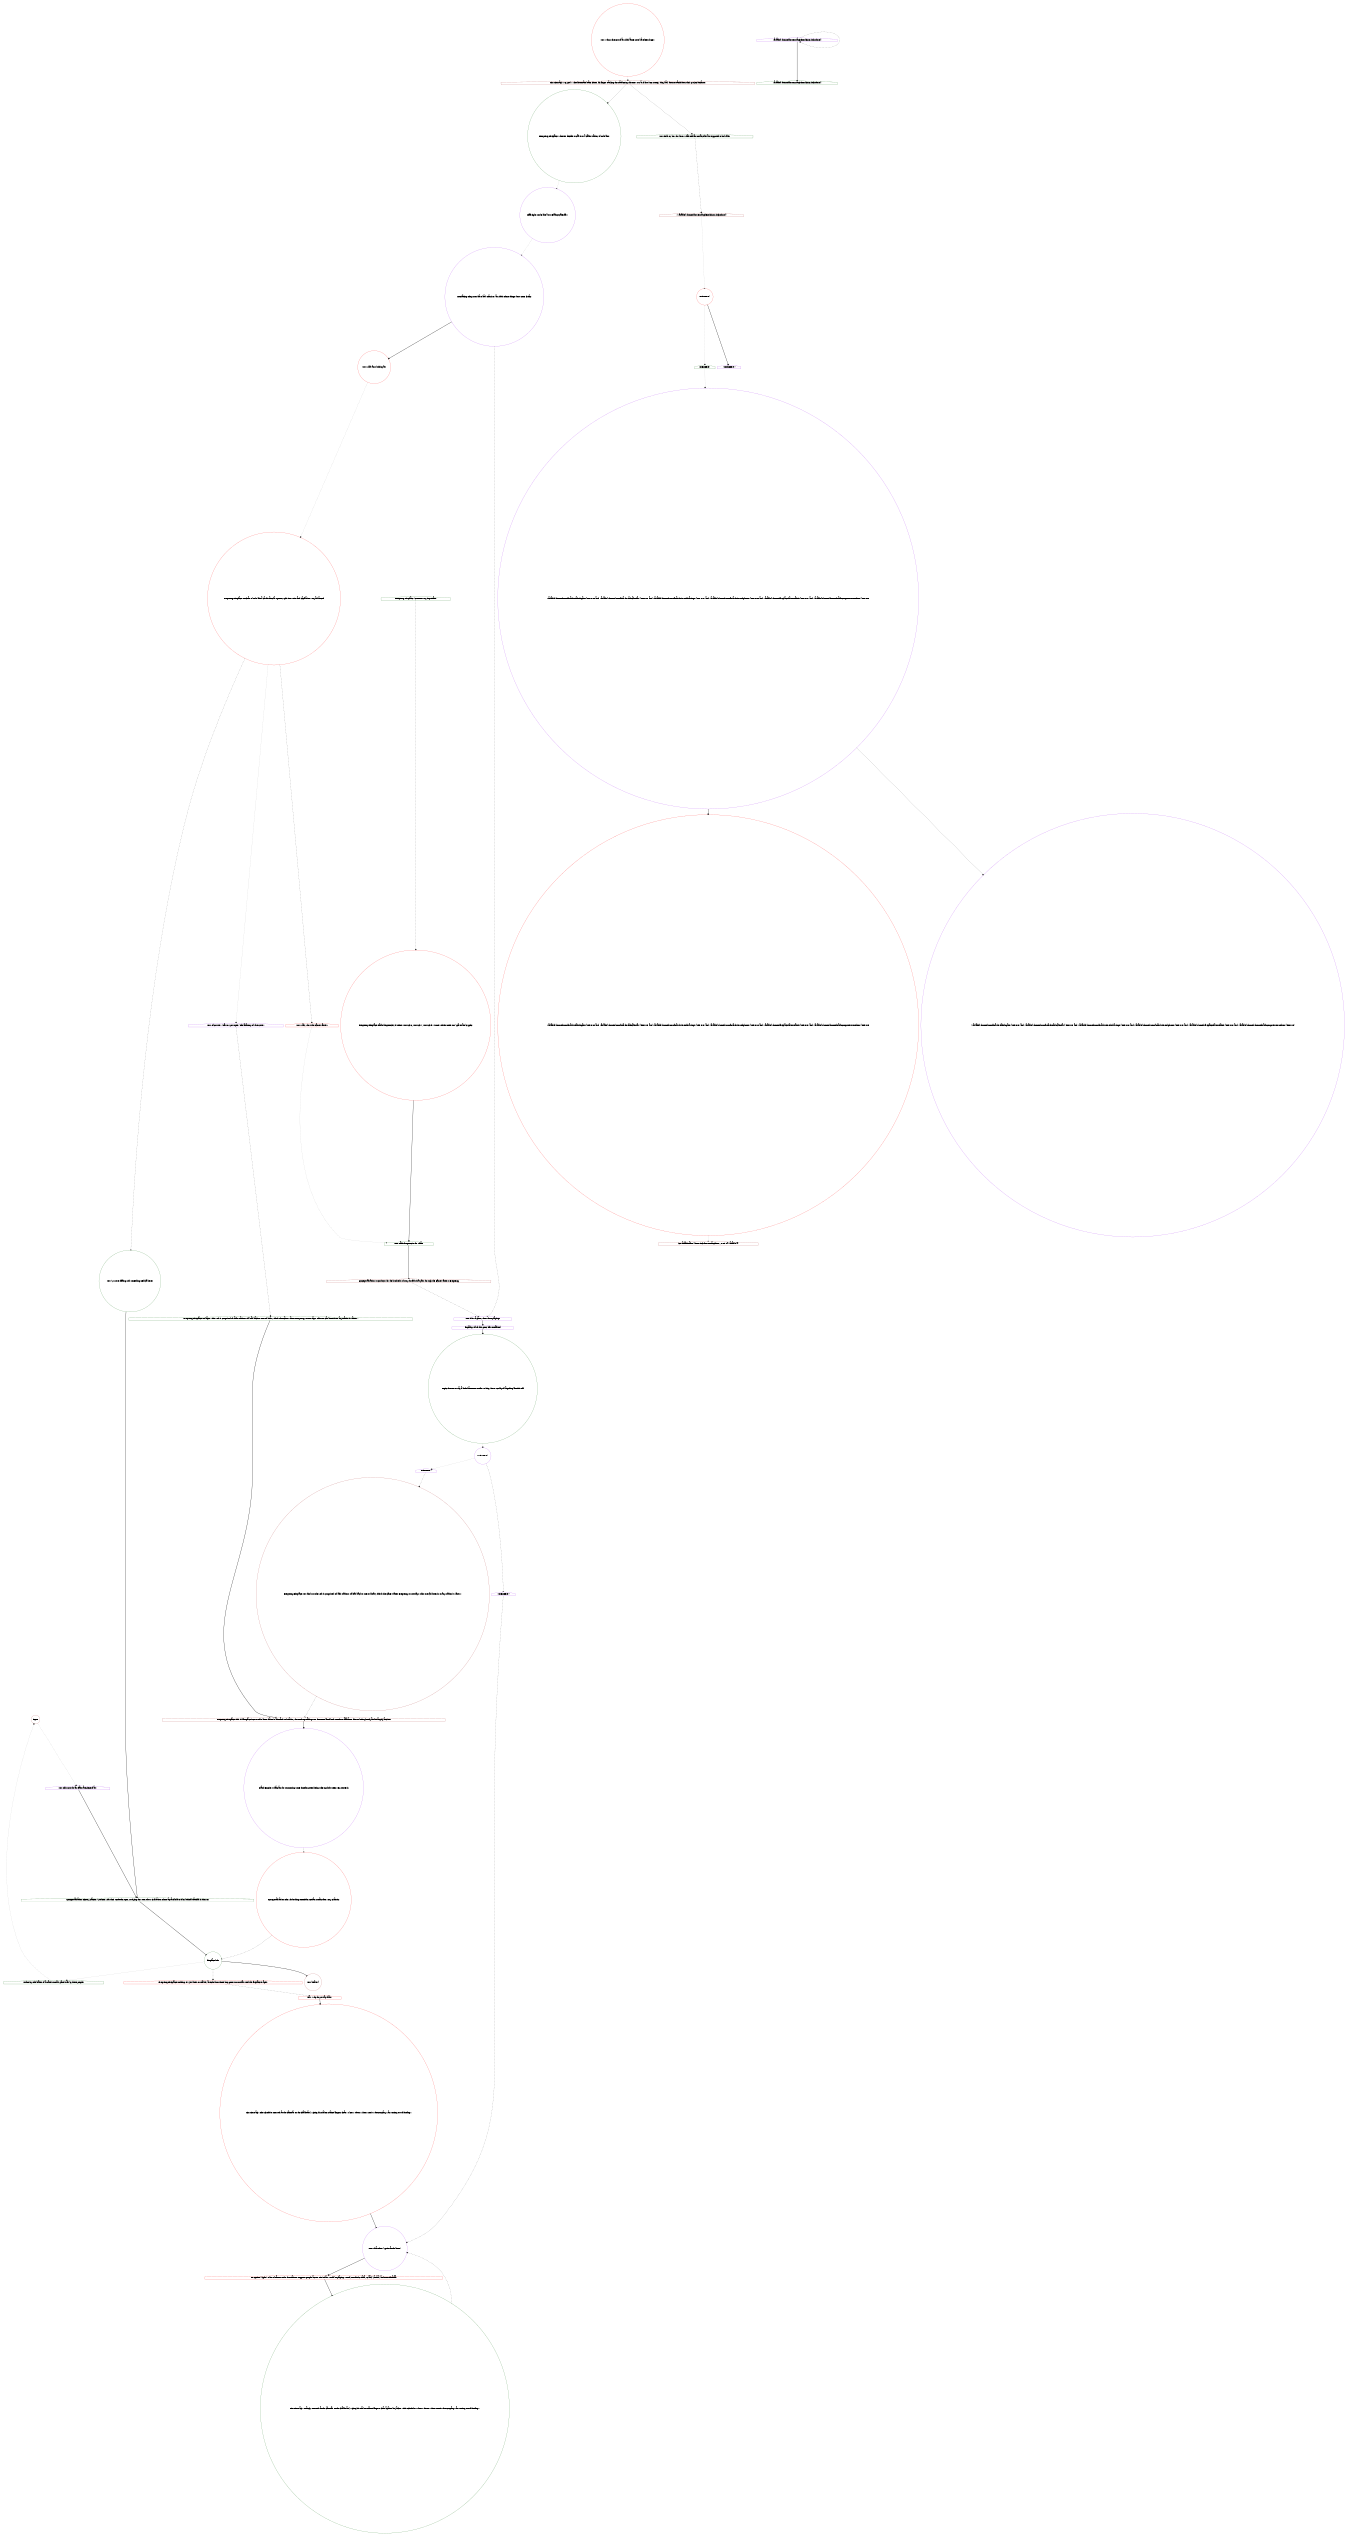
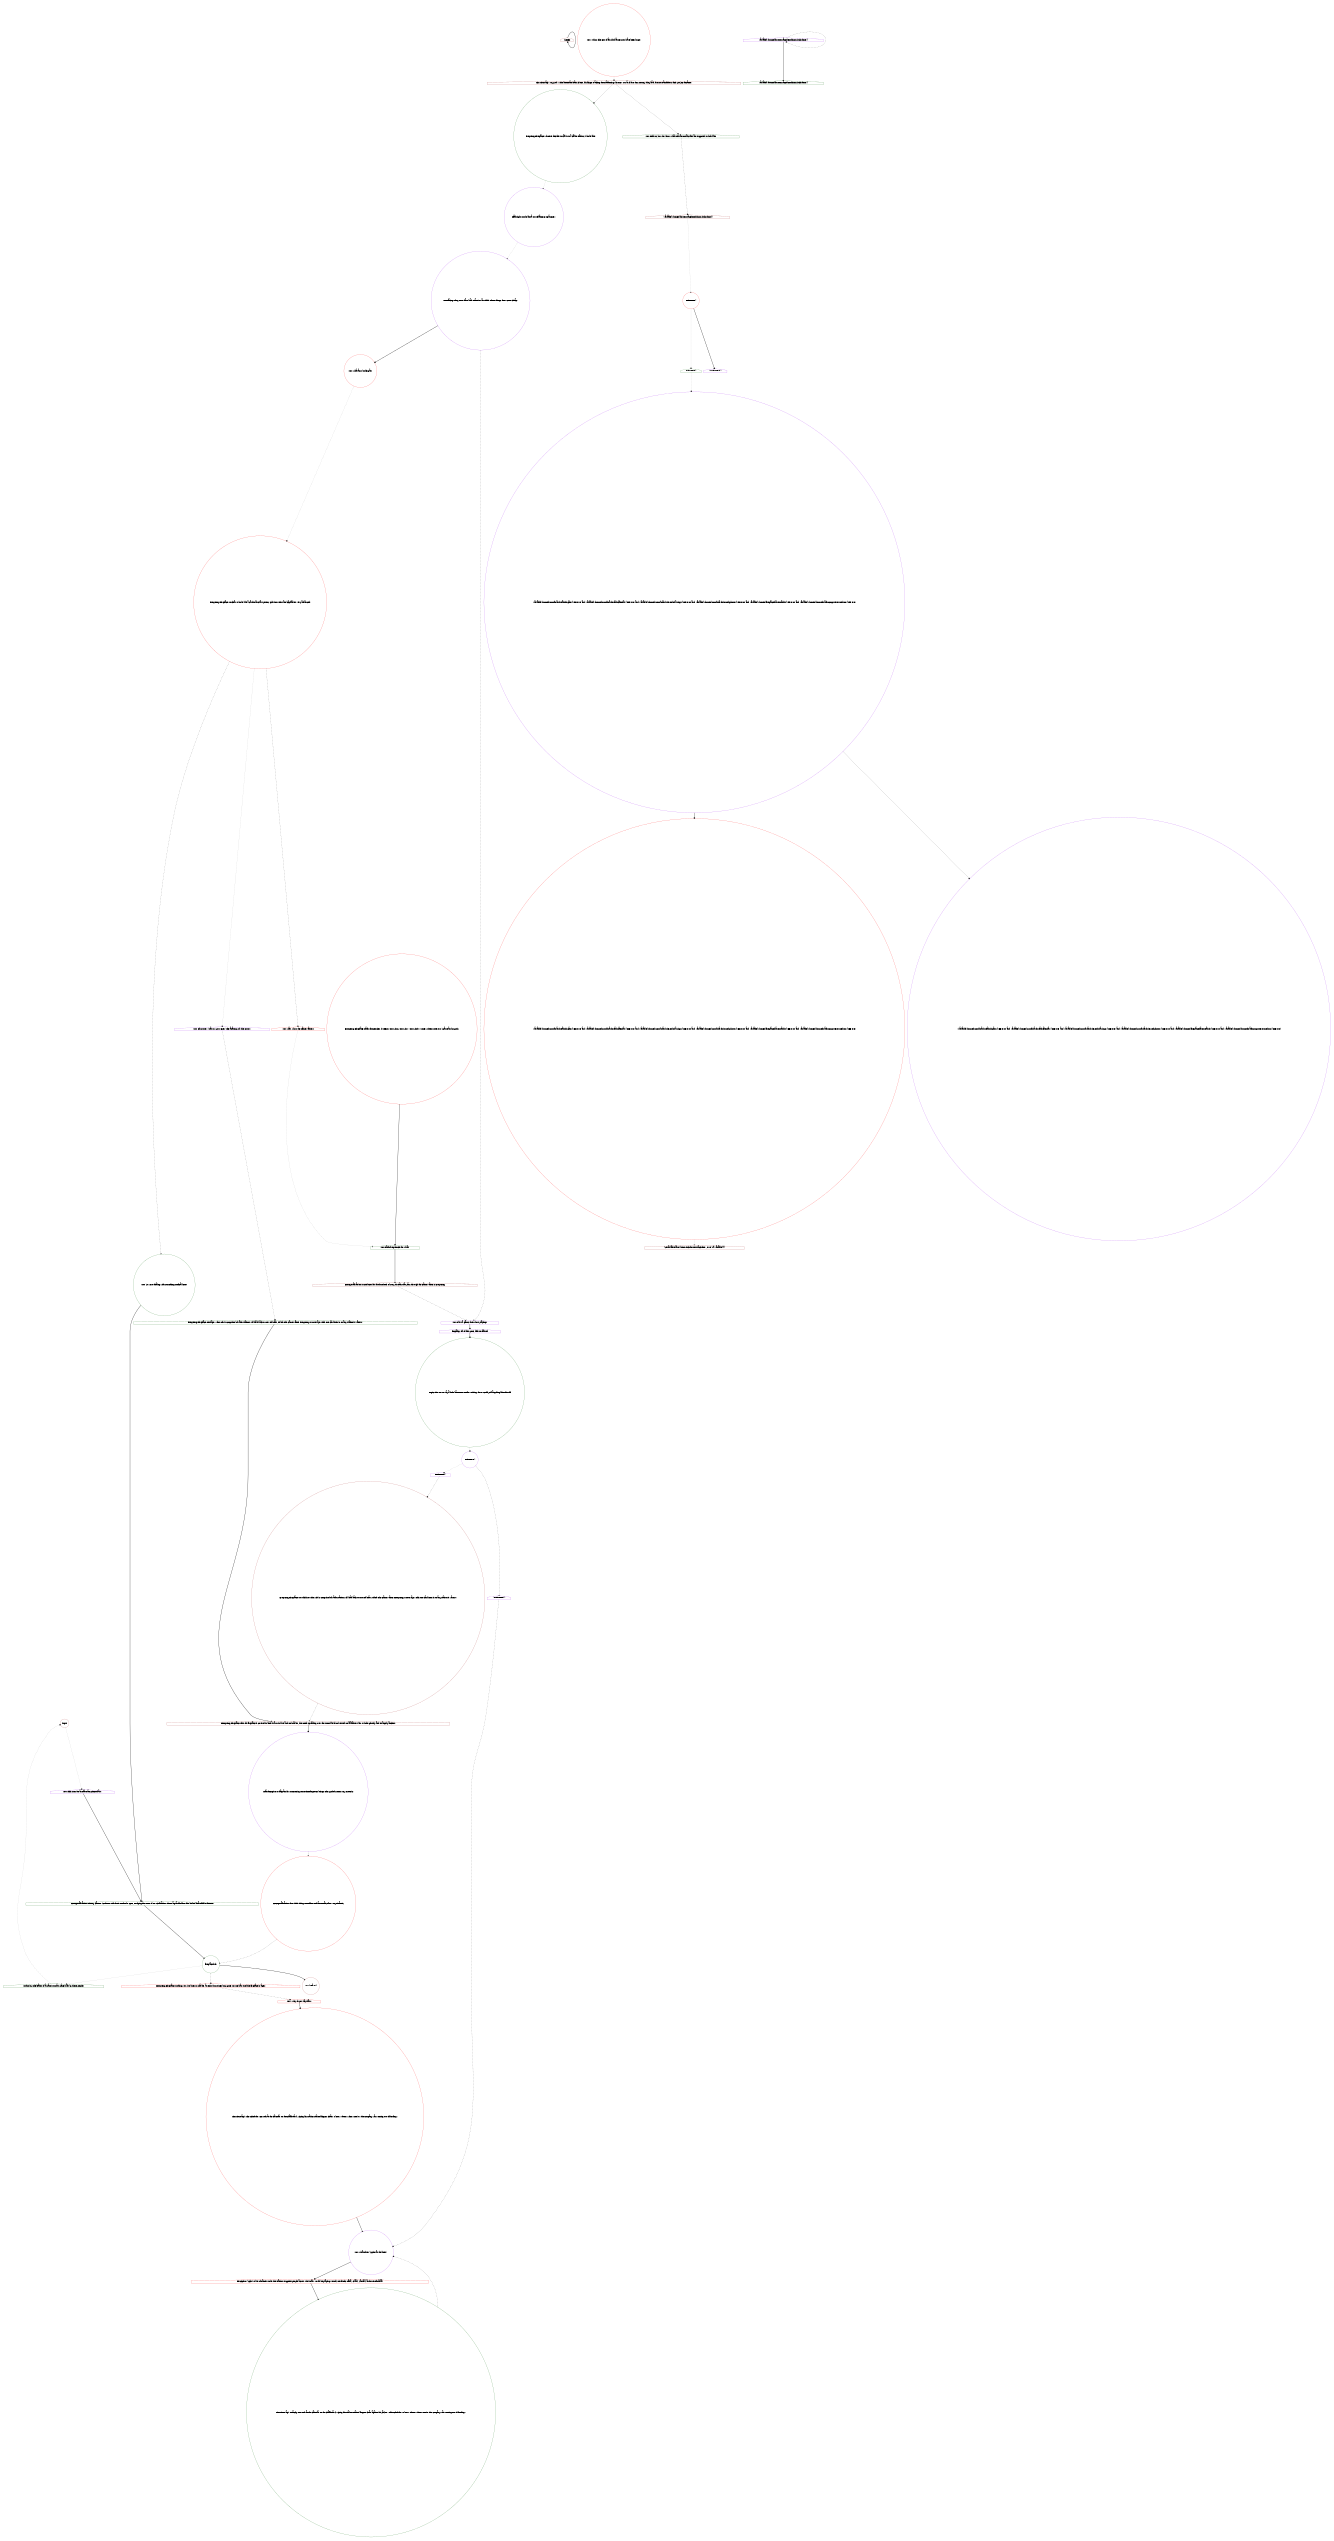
  digraph {
    node [color=purple shape=house]
    edge [arrowhead=box style=dashed]
+   n1 [color=brown label=START]
    n2 [color=brown label=input shape=circle]
    n3 [label="You: This must be an elaborate piece of art."]
    n4 [color=darkgreen label="Conceptualization: History classes. Students with their textbooks open, studying the roots of our civilization. Those aquarelle-blue tiles looked beautiful in the sun."]
    n5 [color=brown label="Conceptualization: A conductor for the hundreds of story threads that pass through the Game Master's Frequency."]
    n6 [label="You: If it's a game, then who's playing?"]
    n7 [label="Empathy: All of this gone, left unrealized."]
    n8 [color=red label="Frequency Fireplace: Unclear. It looks like a cardiovascular system, split into veins and capillaries. Very advanced." shape=circle]
    n9 [color=red label="You: Wait, who's the Game Master?"]
    n10 [color=darkgreen label="You: So we're dealing with something medical here?" shape=circle]
    n11 [label="You: Of course... (Narrow your eyes.) The anatomy of *the curse*."]
    n12 [color=darkgreen label="You: Radio frequencies for what?"]
    n13 [color=darkgreen label="Frequency Fireplace: Perhaps... The web is comprised of radio stations. All lead back to one red heart, titled: The Game Master Frequency. A note says: 'This one can listen in on any station it wants?!'"]
    n14 [color=red label="Frequency Fireplace: Radio frequencies, it seems. UKV123.6, UKV123.7, UKV123.9... some written notes too. Sparse and cryptic." shape=circle]
    n15 [color=darkgreen label="Authority: The leader of a massive on-air game built by these people."]
    n16 [color=red label="You: What am I looking at?" shape=circle]
-   n17 [color=darkgreen label="Frequency Fireplace: Someone very important."]
    n18 [color=darkgreen label="fireplace hub" shape=circle]
    n19 [color=brown label="Frequency Fireplace: This old fireplace is covered in lines drawn in blue and red marker, the mesh spreading over the stone like blood vessels on alabaster skin. It looks ghostly and strangely ancient."]
    n20 [label="Inland Empire: A diagram for summoning some time-forgotten being? The symbols seem very esoteric." shape=circle]
    n21 [color=red label="Conceptualization: The whole thing resembles Kedran mosaic tiles. Very Pisantic." shape=circle]
-   n22 [label="Half Light: Looks like a surveillance calendar..." shape=circle]
+   n22 [label="Half Light: Looks like a surveillance programme..." shape=circle]
    n23 [label="Interfacing: They must have had *massive* airwidth. These things don't come cheap." shape=circle]
    n24 [color=red label="Perception (Sight): A list of names under the stations suggests people across *six isolas* would be playing: Mundi, Insulinde, Katla, Graad, Samara, and even Iilmaraa."]
    n25 [color=darkgreen label="Kim Kitsuragi: \"Exactly.\" He nods at the calendar on the chalkboard, wiping his marker-stained fingers clean against his jacket. \"This schedule -- I know *doom* when I see it. The company was running out of funding.\"" shape=circle]
    n26 [label="You: What else? (Squint at the lines.)" shape=circle]
    n27 [color=red label="Frequency Fireplace: Nothing. It's just lines on marble, an echo from times long gone. No one has used the fireplace in ages."]
    n28 [color=red label="You: \"Why do you say that?\""]
    n29 [color=red label="Kim Kitsuragi: \"The schedule.\" He nods at the calendar on the chalkboard, wiping his marker-stained fingers clean. \"I know *doom* when I see it -- the company was running out of funding.\"" shape=circle]
    n30 [color=darkgreen label="You: Hold on, how do I know what Kedran mosaic tiles are supposed to look like?"]
    n31 [color=brown label="!(Variable[\"doomed.fortress_accident_kim_switch_done\"])"]
    n32 [color=red label="IsKimHere()" shape=circle]
    n33 [label="Variable[\"doomed.fortress_accident_kim_switch_done\"]"]
    n34 [color=darkgreen label="Variable[\"doomed.fortress_accident_kim_switch_done\"]"]
    n35 [color=darkgreen label="IsKimHere()"]
    n36 [label="!(IsKimHere())"]
    n37 [color=brown label="You: [Leave.]" shape=circle]
    n38 [color=brown label="Frequency Fireplace: You think so? The web is comprised of radio stations. All lead back to one red heart, titled: The Game Master Frequency. A note says: 'This one can listen in on any station it wants?!'" shape=circle]
    n39 [color=brown label="Kim Kitsuragi: \"My god...\" The lieutenant leans closer, his finger tracking the maddening rhizome. \"It's as if the *less money* they had, the more ambitious their project became.\""]
    n40 [color=darkgreen label="Frequency Fireplace: Whoever decides to call in to a call-in station, it looks like." shape=circle]
    n41 [color=darkgreen label="Logic: There's no way a little basement studio working *here* could pull anything like this off." shape=circle]
    n42 [label="IsKimHere()" shape=circle]
    n43 [color=red label="You: \"Mhm. The cost of airwidth alone must have been huge.\"" shape=circle]
    n44 [label="IsKimHere()"]
    n45 [label="!(IsKimHere())"]
    n46 [label="Variable[\"doomed.moodboard_read_slogans\"] == true  and  Variable[\"doomed.moodboard_read_calendar\"] == true  and  Variable[\"doomed.moodboard_viewed_drawings\"] == true  and  Variable[\"doomed.moodboard_viewed_photos\"] == true  and  Variable[\"doomed.fireplace_have_read_it\"] == true  and  Variable[\"doomed.doomed_radiocomputer_turned_on\"] == true" shape=circle]
    n47 [color=red label="Variable[\"doomed.moodboard_read_slogans\"] == true  and  Variable[\"doomed.moodboard_read_calendar\"] == true  and  Variable[\"doomed.moodboard_viewed_drawings\"] == true  and  Variable[\"doomed.moodboard_viewed_photos\"] == true  and  Variable[\"doomed.fireplace_have_read_it\"] == true  and  Variable[\"doomed.doomed_radiocomputer_turned_on\"] == true" shape=circle]
    n48 [label="!(Variable[\"doomed.moodboard_read_slogans\"] == true  and  Variable[\"doomed.moodboard_read_calendar\"] == true  and  Variable[\"doomed.moodboard_viewed_drawings\"] == true  and  Variable[\"doomed.moodboard_viewed_photos\"] == true  and  Variable[\"doomed.fireplace_have_read_it\"] == true  and  Variable[\"doomed.doomed_radiocomputer_turned_on\"] == true)" shape=circle]
    n49 [color=brown label="SetVariableValue(\"kimswitch.fortress_accident\", true) --[[ Variable[ ]]"]
+   n1 -> n1 [style=bold]
    n2 -> n3 [style=dotted]
    n3 -> n4 [style=bold]
    n4 -> n18 [arrowhead=tee style=bold]
    n5 -> n6 [arrowhead=tee]
    n6 -> n7 [style=bold]
    n7 -> n41 [style=bold]
    n8 -> n9
    n8 -> n10 [arrowhead=tee]
    n8 -> n11 [style=dotted]
    n9 -> n12 [arrowhead=tee style=dotted]
    n10 -> n4 [arrowhead=tee style=bold]
    n11 -> n13
    n12 -> n5 [arrowhead=tee style=bold]
    n13 -> n19 [arrowhead=tee style=bold]
    n14 -> n12 [style=bold]
    n15 -> n2 [style=dotted]
    n16 -> n8 [style=dotted]
-   n17 -> n14
    n18 -> n15 [style=dotted]
    n18 -> n27
    n18 -> n37 [arrowhead=tee style=bold]
    n19 -> n20 [style=bold]
    n20 -> n21 [arrowhead=tee]
    n21 -> n18 [arrowhead=tee]
    n22 -> n23 [arrowhead=tee style=dotted]
    n23 -> n6 [arrowhead=tee]
    n23 -> n16 [style=bold]
    n24 -> n25 [arrowhead=tee style=bold]
    n25 -> n26
    n26 -> n24 [style=bold]
    n27 -> n28
    n28 -> n29 [style=bold]
    n29 -> n26 [arrowhead=tee style=bold]
    n30 -> n31
    n31 -> n32 [arrowhead=tee style=dotted]
    n32 -> n35 [style=dotted]
    n32 -> n36 [style=bold]
    n33 -> n33
    n33 -> n34 [arrowhead=tee style=bold]
    n35 -> n46 [style=dotted]
    n38 -> n19 [arrowhead=tee]
    n39 -> n30
    n39 -> n40
    n40 -> n22 [arrowhead=tee style=dotted]
    n41 -> n42 [style=dotted]
    n42 -> n44 [style=dotted]
    n42 -> n45 [arrowhead=tee]
    n43 -> n39 [style=dotted]
    n44 -> n38
    n45 -> n26
    n46 -> n47 [style=bold]
    n46 -> n48
    n47 -> n49 [arrowhead=tee style=dotted]
  }
